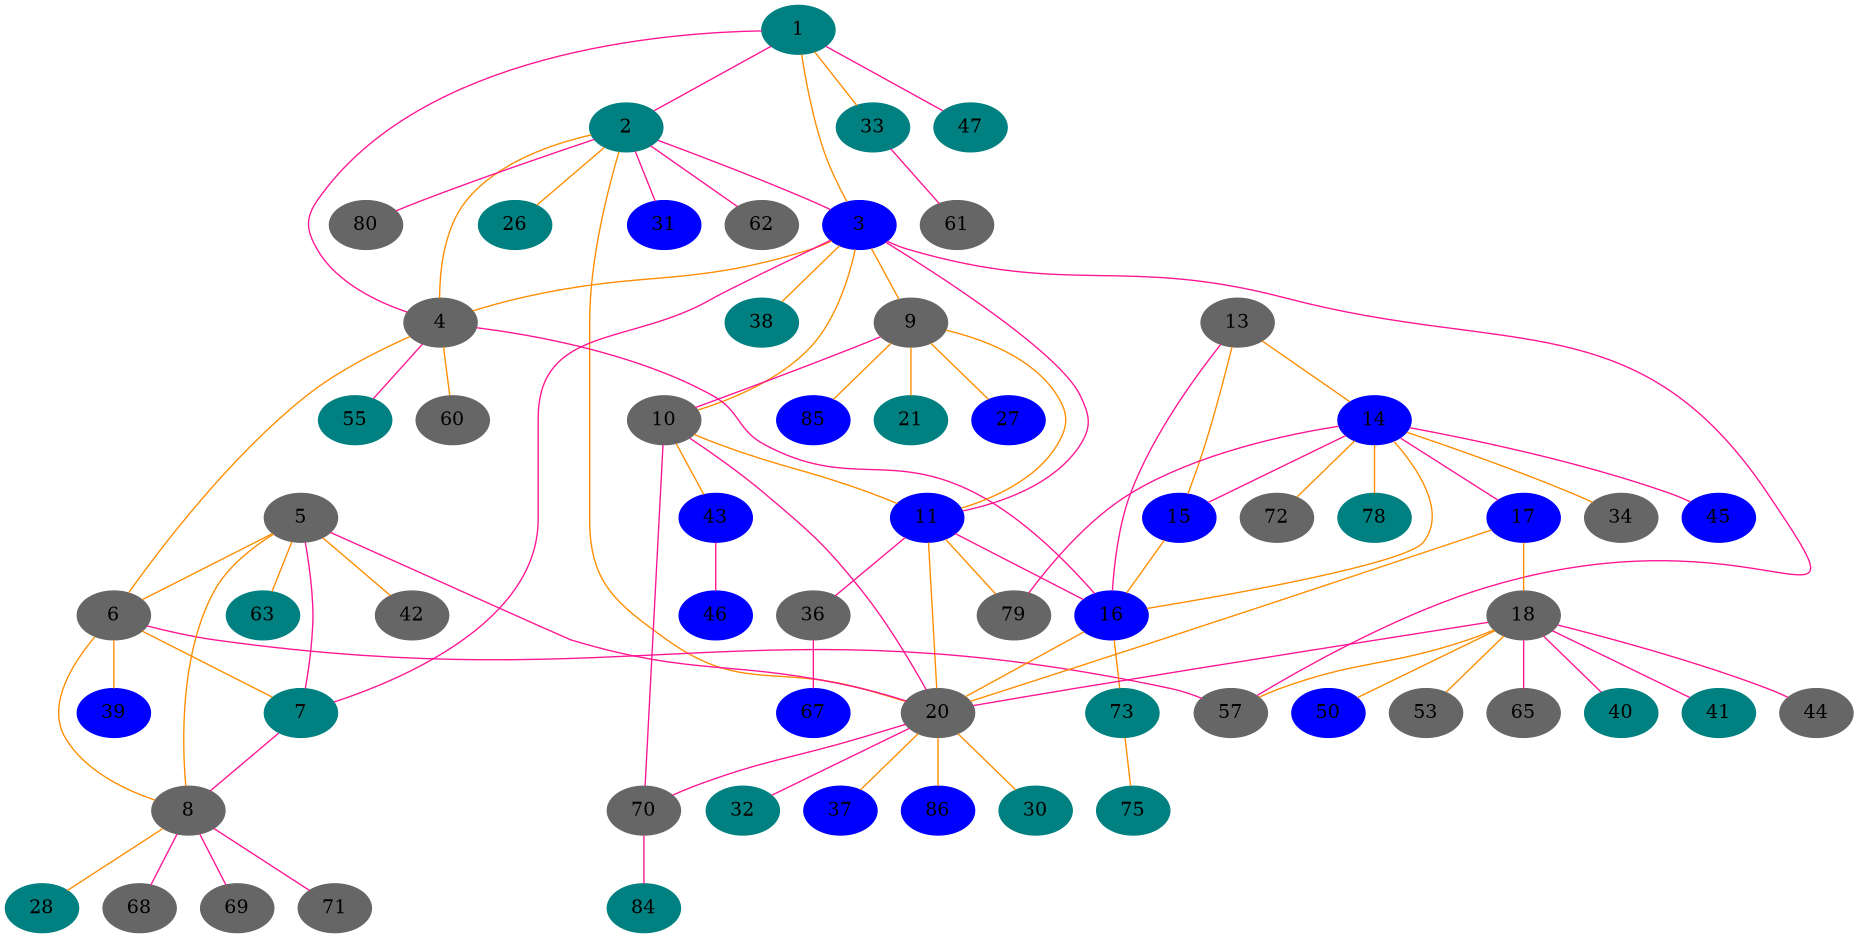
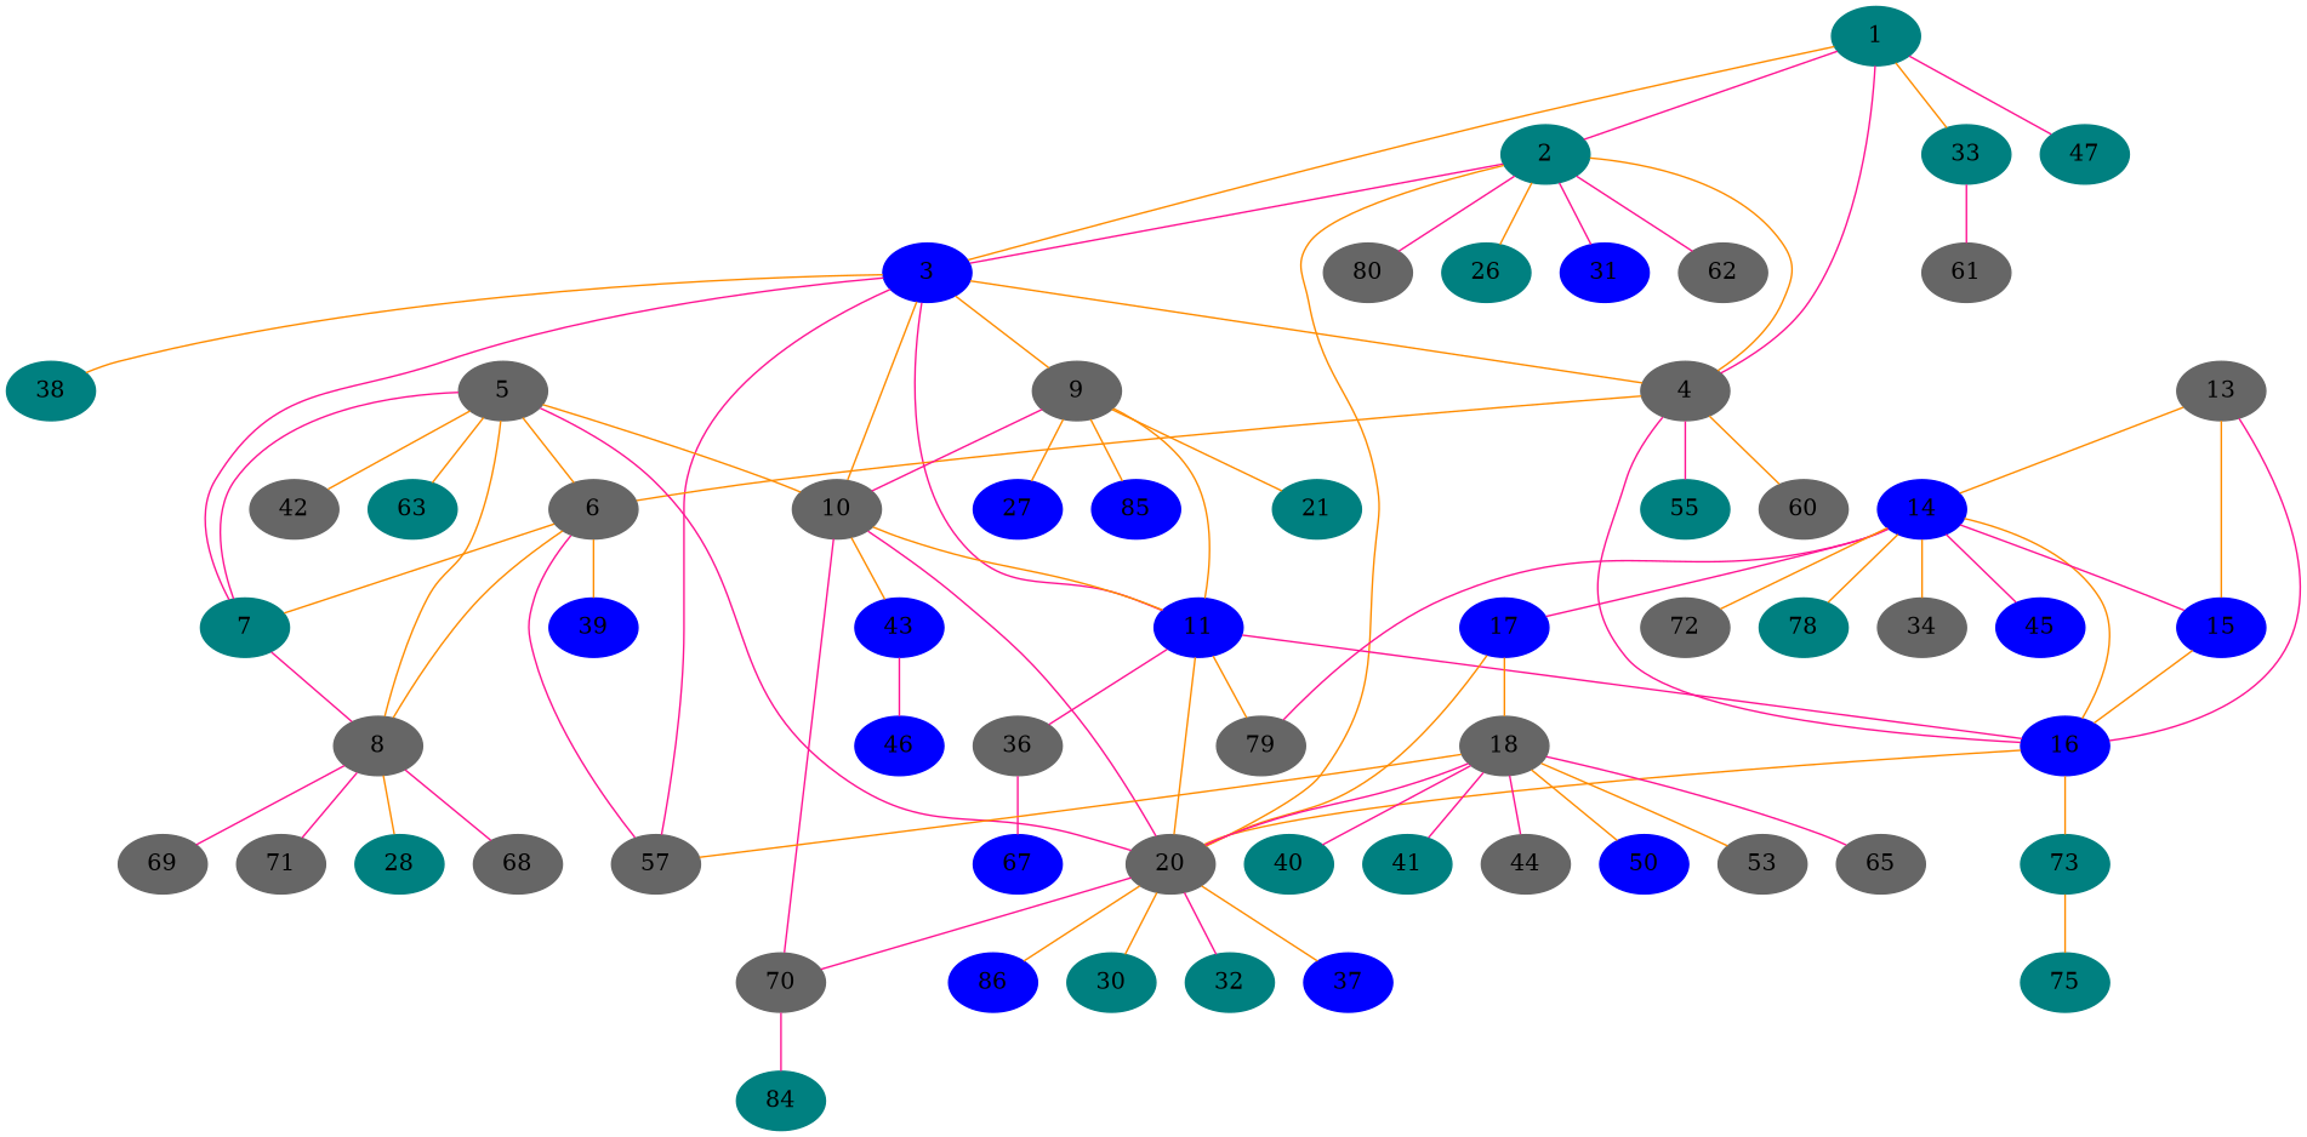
  graph {
    node [color=gray40 style=filled]
    edge [color=darkorange]
    1 [color=teal super="+22"]
    2 [color=teal super="+23"]
    3 [color=blue super="+12"]
    4 [super="+54"]
    33 [color=teal super="+35"]
    47 [color=teal]
    20 [super="+58"]
    26 [color=teal]
    31 [color=blue super="+59"]
    62
    80
    7 [color=teal super="+74"]
    9 [super="+81"]
    10 [super="+52"]
    11 [color=blue super="+66"]
    38 [color=teal]
    57
    6 [super="+77"]
    16 [color=blue super="+64"]
    55 [color=teal]
    60
    61
    70
    30 [color=teal]
    32 [color=teal]
    37 [color=blue]
    86 [color=blue]
    8 [super="+48"]
    21 [color=teal super="+24"]
    27 [color=blue super="+82"]
    85 [color=blue]
    43 [color=blue super="+51"]
    36 [super="+83"]
    79
    39 [color=blue]
    73 [color=teal]
    5 [super="+49"]
    42
    63 [color=teal super="+87"]
    28 [color=teal]
    68
    69
    71
    13 [super="+29"]
    14 [color=blue super="+88"]
    15 [color=blue]
    46 [color=blue super="+76"]
    84 [color=teal]
    67 [color=blue]
    17 [color=blue super="+25"]
    34
    45 [color=blue]
    72
    78 [color=teal]
    18 [super="+19"]
    75 [color=teal]
    40 [color=teal]
    41 [color=teal]
    44
    50 [color=blue]
    53 [super="+89"]
    65
    1 -- 2 [color=deeppink]
    1 -- 3
    1 -- 4 [color=deeppink]
    1 -- 33
    1 -- 47 [color=deeppink]
    2 -- 3 [color=deeppink]
    2 -- 4
    2 -- 20
    2 -- 26
    2 -- 31 [color=deeppink]
    2 -- 62 [color=deeppink]
    2 -- 80 [color=deeppink]
    3 -- 4
    3 -- 7 [color=deeppink]
    3 -- 9
    3 -- 10
    3 -- 11 [color=deeppink]
    3 -- 38
    3 -- 57 [color=deeppink]
    4 -- 6
    4 -- 16 [color=deeppink]
    4 -- 55 [color=deeppink]
    4 -- 60
    33 -- 61 [color=deeppink]
    20 -- 70 [color=deeppink]
    20 -- 30
    20 -- 32 [color=deeppink]
    20 -- 37
    20 -- 86
    7 -- 8 [color=deeppink]
    9 -- 10 [color=deeppink]
    9 -- 11
    9 -- 21
    9 -- 27
    9 -- 85
    10 -- 20 [color=deeppink]
    10 -- 11
    10 -- 70 [color=deeppink]
    10 -- 43
    11 -- 20
    11 -- 16 [color=deeppink]
    11 -- 36 [color=deeppink]
    11 -- 79
    6 -- 7
    6 -- 57 [color=deeppink]
    6 -- 8
    6 -- 39
    16 -- 20
    16 -- 73
    70 -- 84 [color=deeppink]
    8 -- 28
    8 -- 68 [color=deeppink]
    8 -- 69 [color=deeppink]
    8 -- 71 [color=deeppink]
    43 -- 46 [color=deeppink]
    36 -- 67 [color=deeppink]
    73 -- 75
    5 -- 20 [color=deeppink]
    5 -- 7 [color=deeppink]
+   5 -- 10
    5 -- 6
    5 -- 8
    5 -- 42
    5 -- 63
    13 -- 16 [color=deeppink]
    13 -- 14
    13 -- 15
    14 -- 16
    14 -- 79 [color=deeppink]
    14 -- 15 [color=deeppink]
    14 -- 17 [color=deeppink]
    14 -- 34
    14 -- 45 [color=deeppink]
    14 -- 72
    14 -- 78
    15 -- 16
    17 -- 20
    17 -- 18 [weight=2]
    18 -- 20 [color=deeppink weight=2]
    18 -- 57
    18 -- 40 [color=deeppink]
    18 -- 41 [color=deeppink]
    18 -- 44 [color=deeppink]
    18 -- 50
    18 -- 53
    18 -- 65 [color=deeppink]
  }
